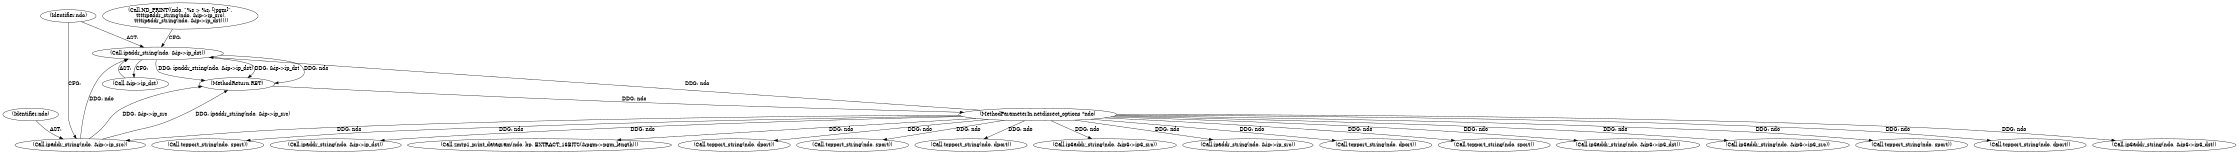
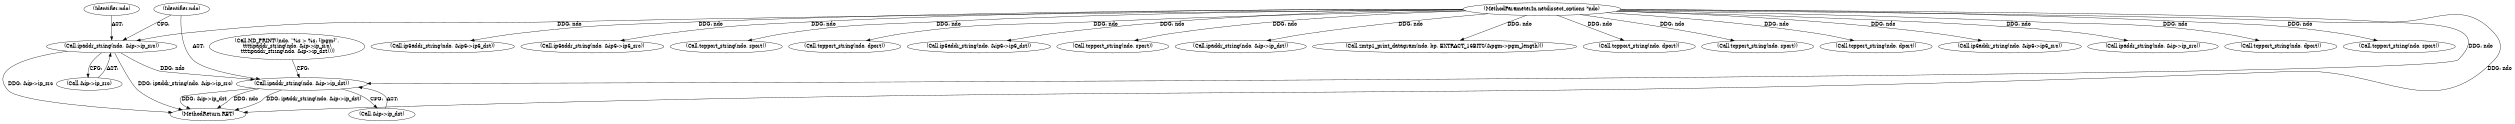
  digraph {
    n1 [label="(Call,ipaddr_string(ndo, &ip->ip_dst))"]
    n2 [label="(MethodReturn,RET)"]
    n3 [label="(Call,&ip->ip_dst)"]
    n4 [label="(Call,ipaddr_string(ndo, &ip->ip_src))"]
+   n5 [label="(Call,&ip->ip_src)"]
    n6 [label="(MethodParameterIn,netdissect_options *ndo)"]
    n7 [label="(Call,ip6addr_string(ndo, &ip6->ip6_dst))"]
    n8 [label="(Call,ip6addr_string(ndo, &ip6->ip6_src))"]
    n9 [label="(Call,tcpport_string(ndo, sport))"]
    n10 [label="(Call,tcpport_string(ndo, dport))"]
    n11 [label="(Call,ip6addr_string(ndo, &ip6->ip6_dst))"]
    n12 [label="(Call,tcpport_string(ndo, sport))"]
    n13 [label="(Call,ipaddr_string(ndo, &ip->ip_dst))"]
    n14 [label="(Call,zmtp1_print_datagram(ndo, bp, EXTRACT_16BITS(&pgm->pgm_length)))"]
    n15 [label="(Call,tcpport_string(ndo, dport))"]
    n16 [label="(Call,tcpport_string(ndo, sport))"]
    n17 [label="(Call,tcpport_string(ndo, dport))"]
    n18 [label="(Call,ip6addr_string(ndo, &ip6->ip6_src))"]
    n19 [label="(Call,ipaddr_string(ndo, &ip->ip_src))"]
    n20 [label="(Call,tcpport_string(ndo, dport))"]
    n21 [label="(Call,tcpport_string(ndo, sport))"]
    n22 [label="(Call,ND_PRINT((ndo, \"%s > %s: [|pgm]\",\n \t\t\t\tipaddr_string(ndo, &ip->ip_src),\n \t\t\t\tipaddr_string(ndo, &ip->ip_dst))))"]
    n23 [label="(Identifier,ndo)"]
    n24 [label="(Identifier,ndo)"]
    n1 -> n2 [label="DDG: ipaddr_string(ndo, &ip->ip_dst)"]
    n1 -> n2 [label="DDG: &ip->ip_dst"]
    n1 -> n2 [label="DDG: ndo"]
    n1 -> n3 [label="CFG: "]
    n3 -> n1 [label="AST: "]
    n4 -> n1 [label="DDG: ndo"]
    n4 -> n2 [label="DDG: ipaddr_string(ndo, &ip->ip_src)"]
    n4 -> n2 [label="DDG: &ip->ip_src"]
+   n4 -> n5 [label="CFG: "]
+   n5 -> n4 [label="AST: "]
    n6 -> n1 [label="DDG: ndo"]
-   n2 -> n6 [label="DDG: ndo"]
+   n6 -> n2 [label="DDG: ndo"]
    n6 -> n4 [label="DDG: ndo"]
    n6 -> n7 [label="DDG: ndo"]
    n6 -> n8 [label="DDG: ndo"]
    n6 -> n9 [label="DDG: ndo"]
    n6 -> n10 [label="DDG: ndo"]
    n6 -> n11 [label="DDG: ndo"]
    n6 -> n12 [label="DDG: ndo"]
    n6 -> n13 [label="DDG: ndo"]
    n6 -> n14 [label="DDG: ndo"]
    n6 -> n15 [label="DDG: ndo"]
    n6 -> n16 [label="DDG: ndo"]
    n6 -> n17 [label="DDG: ndo"]
    n6 -> n18 [label="DDG: ndo"]
    n6 -> n19 [label="DDG: ndo"]
    n6 -> n20 [label="DDG: ndo"]
    n6 -> n21 [label="DDG: ndo"]
    n22 -> n1 [label="CFG: "]
    n23 -> n4 [label="AST: "]
    n24 -> n1 [label="AST: "]
    n24 -> n4 [label="CFG: "]
  }
